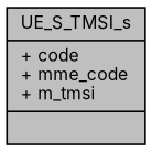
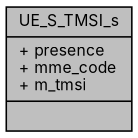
  digraph {
    fontname=Inter
-   n1 [color=black fillcolor=grey75 fontcolor=black fontname=Inter fontsize=10 height=0.2 label="{UE_S_TMSI_s\n|+ code\l+ mme_code\l+ m_tmsi\l|}" shape=record style=filled width=0.4]
+   n1 [color=black fillcolor=grey75 fontcolor=black fontname=Inter fontsize=10 height=0.2 label="{UE_S_TMSI_s\n|+ presence\l+ mme_code\l+ m_tmsi\l|}" shape=record style=filled width=0.4]
  }
